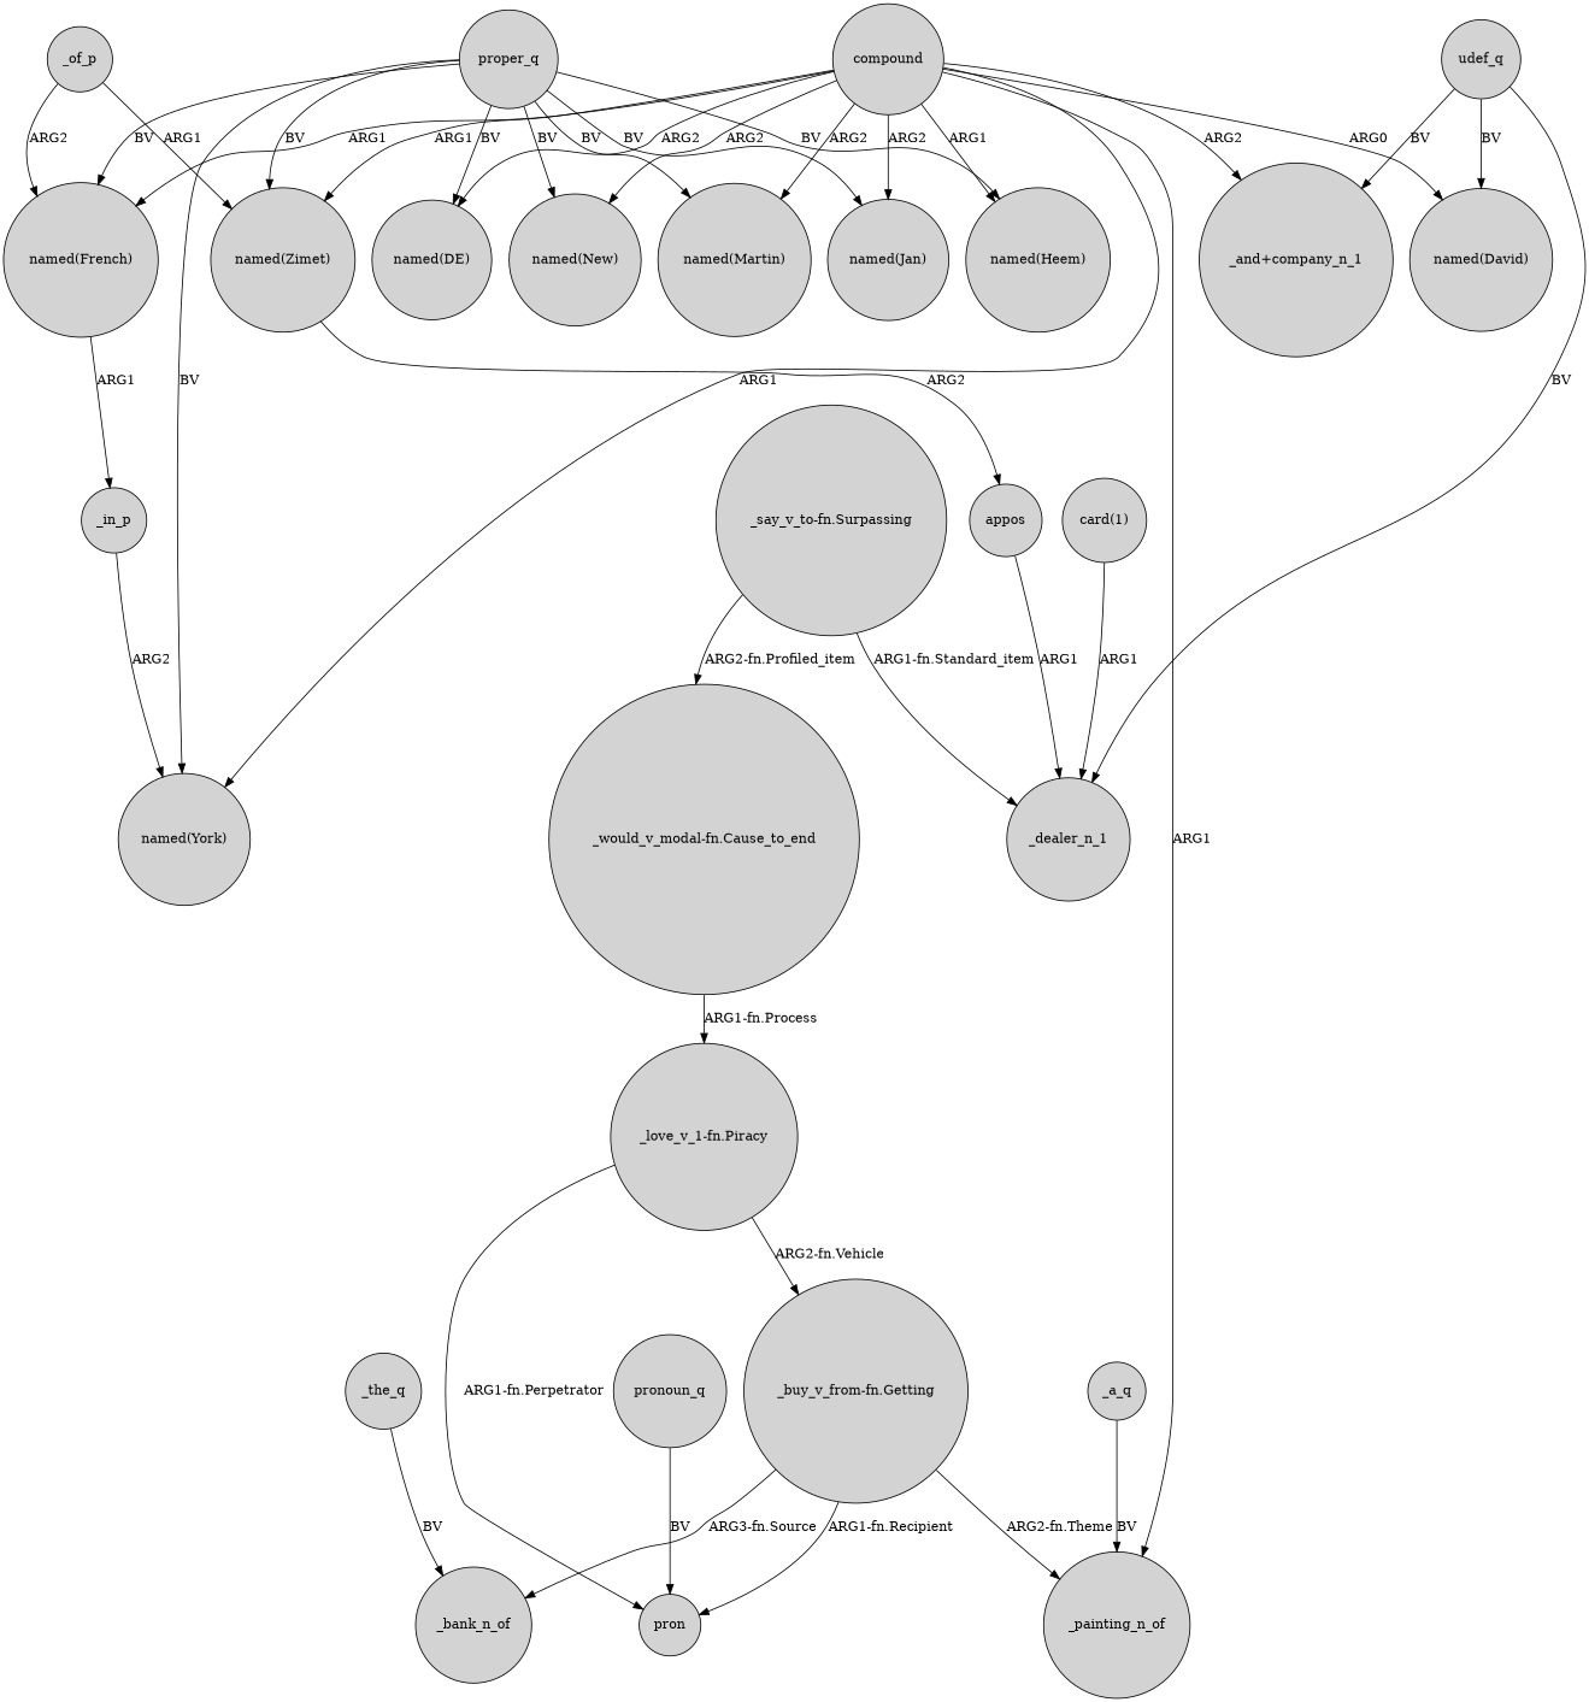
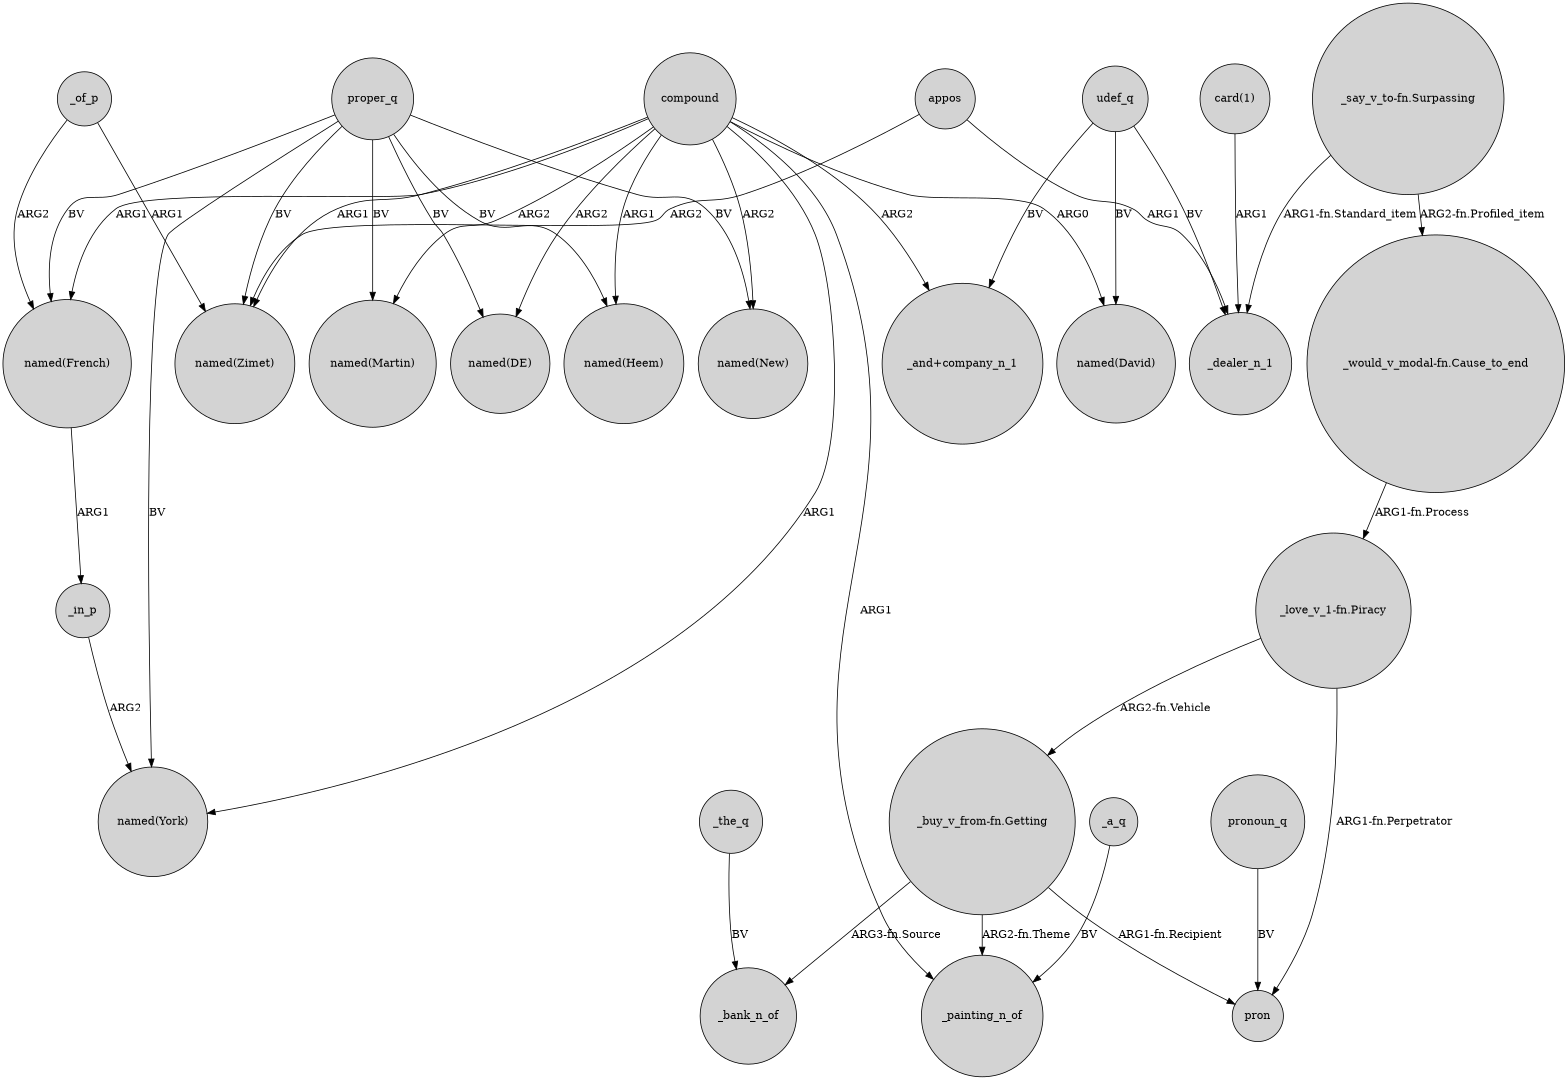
  digraph {
    node [shape=circle style=filled]
    _of_p
    "named(French)"
    "named(Zimet)"
    _in_p
    proper_q
    "named(DE)"
    "named(Heem)"
    "named(Martin)"
    "named(New)"
    "named(York)"
-   "named(Jan)"
    _the_q
    _bank_n_of
    "_would_v_modal-fn.Cause_to_end"
    "_love_v_1-fn.Piracy"
    "_buy_v_from-fn.Getting"
    pron
    _painting_n_of
    compound
    "_and+company_n_1"
    "named(David)"
    udef_q
    _dealer_n_1
    pronoun_q
    "_say_v_to-fn.Surpassing"
    "card(1)"
    appos
    _a_q
    _of_p -> "named(French)" [label=ARG2]
    _of_p -> "named(Zimet)" [label=ARG1]
    "named(French)" -> _in_p [label=ARG1]
    _in_p -> "named(York)" [label=ARG2]
    proper_q -> "named(French)" [label=BV]
    proper_q -> "named(Zimet)" [label=BV]
    proper_q -> "named(DE)" [label=BV]
    proper_q -> "named(Heem)" [label=BV]
    proper_q -> "named(Martin)" [label=BV]
    proper_q -> "named(New)" [label=BV]
    proper_q -> "named(York)" [label=BV]
-   proper_q -> "named(Jan)" [label=BV]
    _the_q -> _bank_n_of [label=BV]
    "_would_v_modal-fn.Cause_to_end" -> "_love_v_1-fn.Piracy" [label="ARG1-fn.Process"]
    "_love_v_1-fn.Piracy" -> "_buy_v_from-fn.Getting" [label="ARG2-fn.Vehicle"]
    "_love_v_1-fn.Piracy" -> pron [label="ARG1-fn.Perpetrator"]
    "_buy_v_from-fn.Getting" -> _bank_n_of [label="ARG3-fn.Source"]
    "_buy_v_from-fn.Getting" -> pron [label="ARG1-fn.Recipient"]
    "_buy_v_from-fn.Getting" -> _painting_n_of [label="ARG2-fn.Theme"]
    compound -> "named(French)" [label=ARG1]
    compound -> "named(Zimet)" [label=ARG1]
    compound -> "named(DE)" [label=ARG2]
    compound -> "named(Heem)" [label=ARG1]
    compound -> "named(Martin)" [label=ARG2]
    compound -> "named(New)" [label=ARG2]
    compound -> "named(York)" [label=ARG1]
-   compound -> "named(Jan)" [label=ARG2]
    compound -> _painting_n_of [label=ARG1]
    compound -> "_and+company_n_1" [label=ARG2]
    compound -> "named(David)" [label=ARG0]
    udef_q -> "_and+company_n_1" [label=BV]
    udef_q -> "named(David)" [label=BV]
    udef_q -> _dealer_n_1 [label=BV]
    pronoun_q -> pron [label=BV]
    "_say_v_to-fn.Surpassing" -> "_would_v_modal-fn.Cause_to_end" [label="ARG2-fn.Profiled_item"]
    "_say_v_to-fn.Surpassing" -> _dealer_n_1 [label="ARG1-fn.Standard_item"]
    "card(1)" -> _dealer_n_1 [label=ARG1]
-   "named(Zimet)" -> appos [label=ARG2]
+   appos -> "named(Zimet)" [label=ARG2]
    appos -> _dealer_n_1 [label=ARG1]
    _a_q -> _painting_n_of [label=BV]
  }
